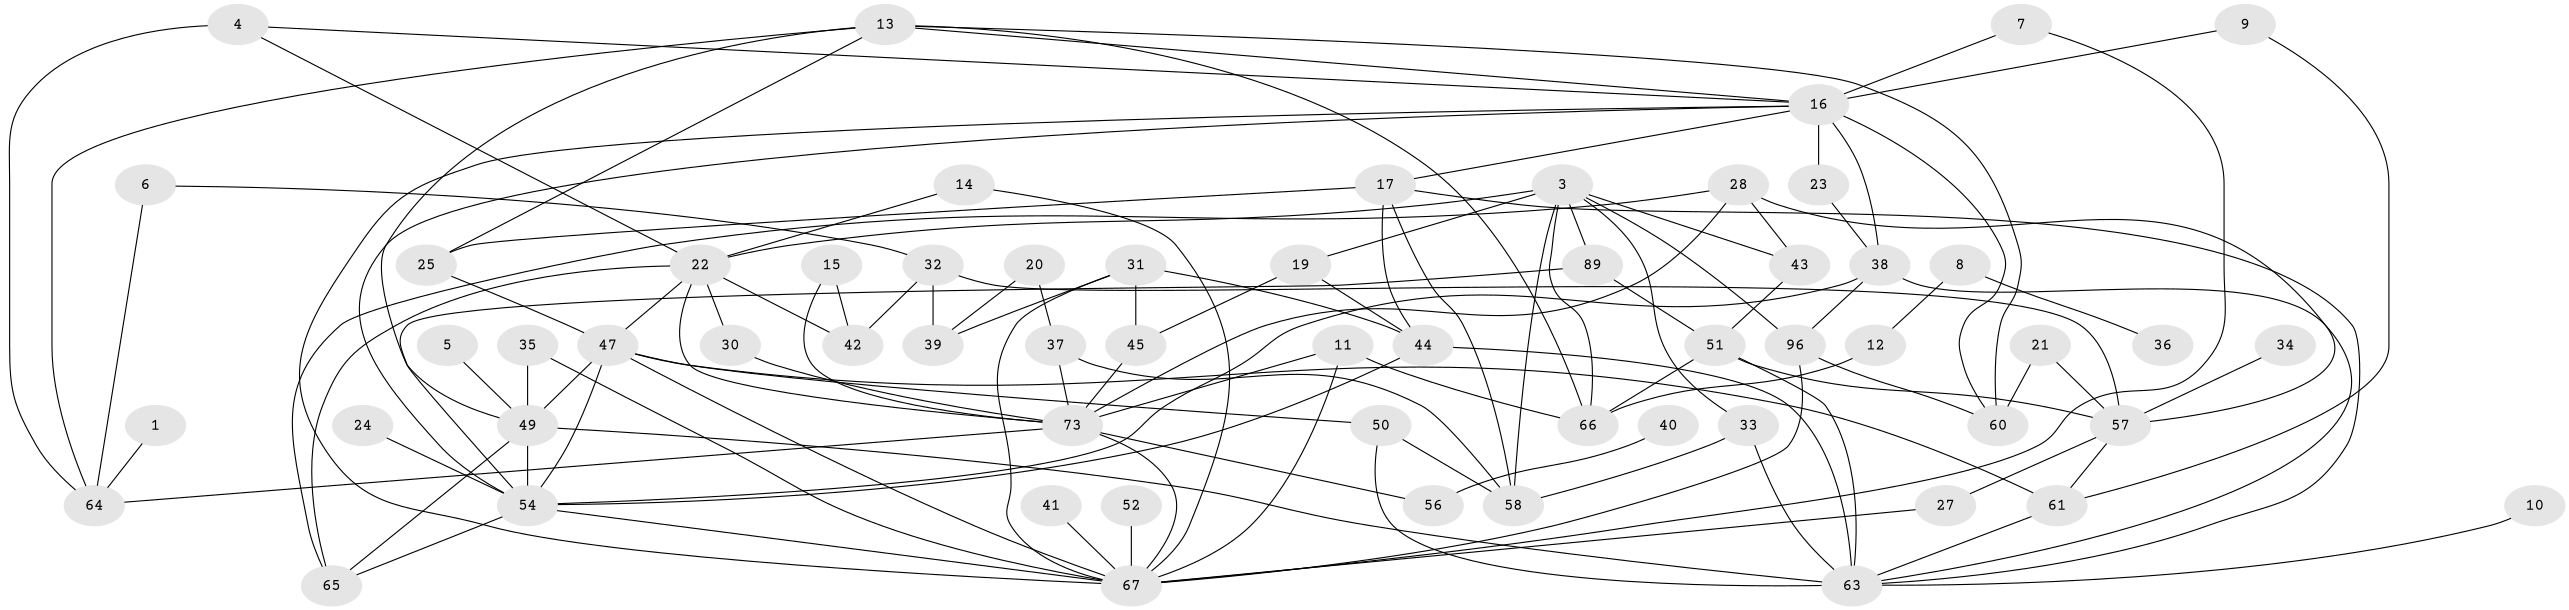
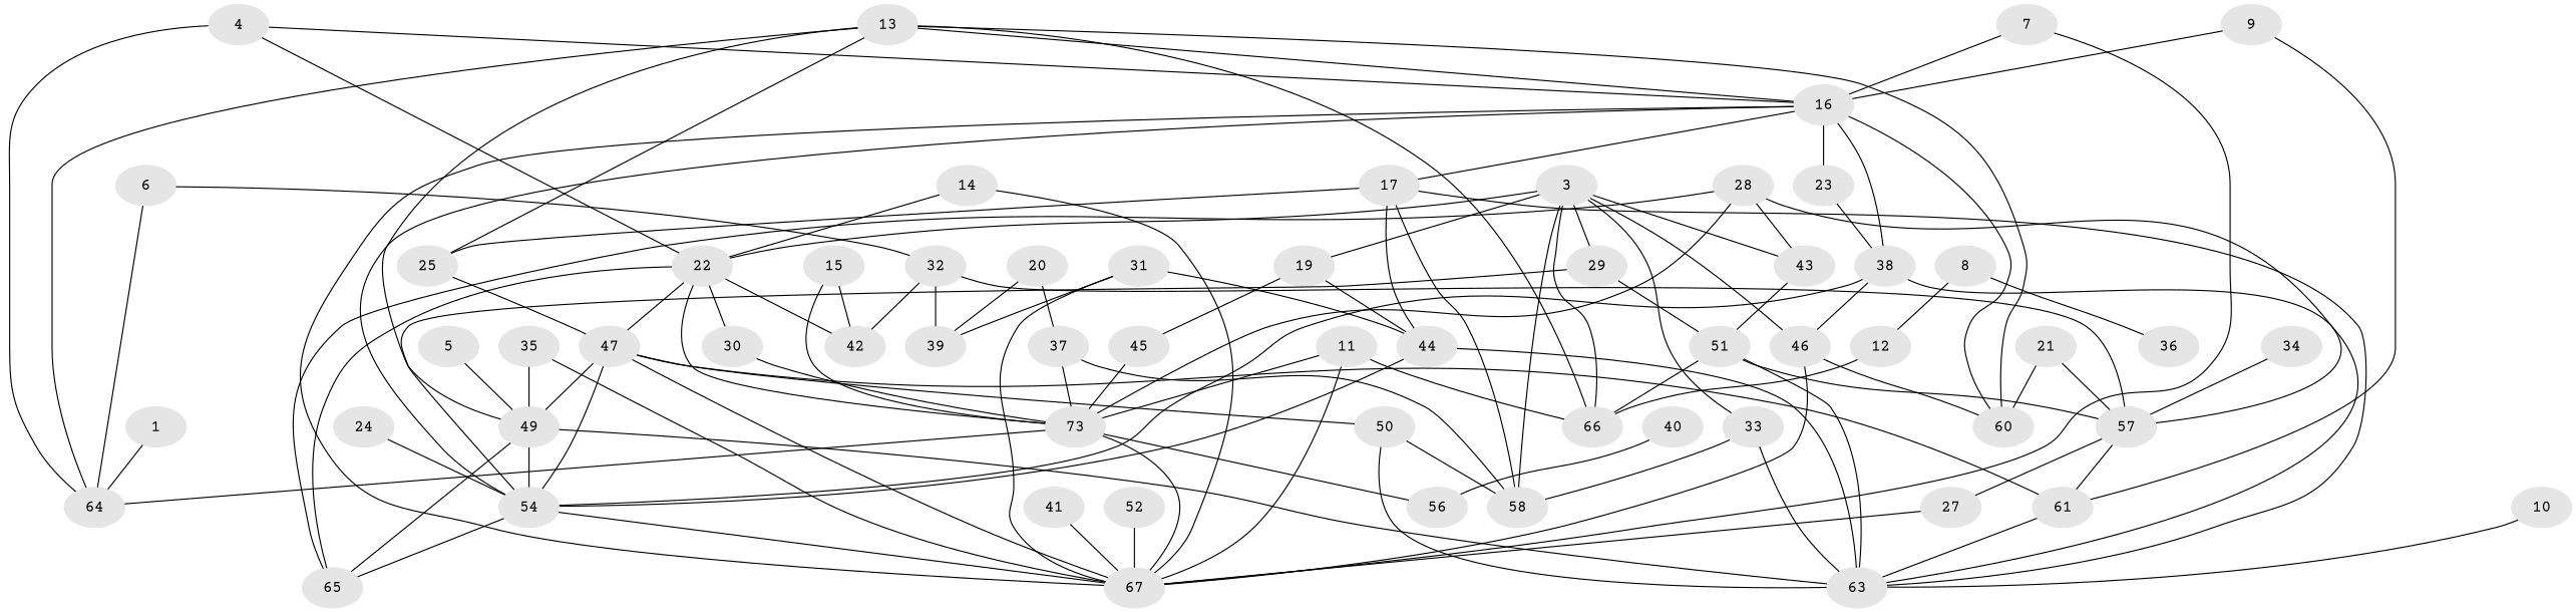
  graph {
    fontname="Courier Prime"
    node [color=gray90 fontname="Courier Prime" style=filled]
    edge [fontname="Courier Prime" weight=1.0]
    1
    64
    3
    19
    22
-   29 [label=89]
+   29
    33
    43
-   46 [label=96]
+   46
    58
    66
    44
    45
    n14 [label=73]
    42
    30
    47
    65
    54
    51
    63
    67
    60
    4
    16
    17
    23
    38
    5
    49
    6
    32
    39
    57
    7
    8
    12
    36
    9
    61
    10
    11
    56
    13
    25
    14
    15
    20
    37
    21
    27
    50
    24
    28
    31
    34
    35
    40
    41
    52
    1 -- 64
    3 -- 19
    3 -- 22
    3 -- 29
    3 -- 33
    3 -- 43
    3 -- 46
    3 -- 58
    3 -- 66
    19 -- 44
    19 -- 45
    22 -- n14
    22 -- 42
    22 -- 30
    22 -- 47
    22 -- 65
    29 -- 54
    29 -- 51
    33 -- 58
    33 -- 63
    43 -- 51
    46 -- 67
    46 -- 60
    44 -- 54
    44 -- 63
    45 -- n14
    n14 -- 64
    n14 -- 67
    n14 -- 56
    30 -- n14
    47 -- 54
    47 -- 67
    47 -- 49
    47 -- 61
    47 -- 50
    54 -- 65
    54 -- 67
    51 -- 66
    51 -- 63
    51 -- 57
    4 -- 64
    4 -- 22
    4 -- 16
    16 -- 54
    16 -- 67
    16 -- 60 [weight=2.0]
    16 -- 17
    16 -- 23
    16 -- 38
    17 -- 58
    17 -- 44
    17 -- 63
    17 -- 25
    23 -- 38
    38 -- 46
    38 -- 54
    38 -- 63
    5 -- 49
    49 -- 65
    49 -- 54
    49 -- 63
    6 -- 64
    6 -- 32
    32 -- 42
    32 -- 39
    32 -- 57
    57 -- 61
    57 -- 27
    7 -- 67
    7 -- 16
    8 -- 12
    8 -- 36
    12 -- 66
    9 -- 16
    9 -- 61
    61 -- 63
    10 -- 63
    11 -- 66
    11 -- n14
    11 -- 67
    13 -- 64
    13 -- 66
    13 -- 60
    13 -- 16
    13 -- 49
    13 -- 25
    25 -- 47
    14 -- 22
    14 -- 67
    15 -- n14
    15 -- 42
    20 -- 39
    20 -- 37
    37 -- 58 [weight=2.0]
    37 -- n14
    21 -- 60
    21 -- 57
    27 -- 67
    50 -- 58
    50 -- 63
    24 -- 54
    28 -- 43
    28 -- n14
    28 -- 65
    28 -- 57
    31 -- 44
-   31 -- 45
    31 -- 67
    31 -- 39
    34 -- 57
    35 -- 67
    35 -- 49
    40 -- 56
    41 -- 67
    52 -- 67
  }
